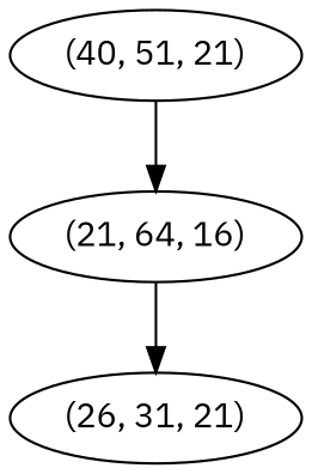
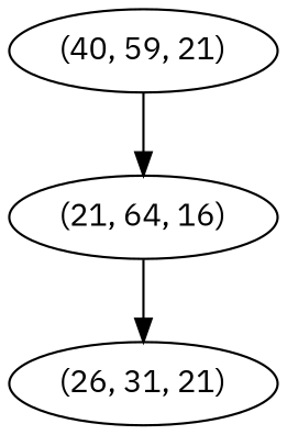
  digraph {
    fontname="IBM Plex Sans"
    node [fontname="IBM Plex Sans"]
    edge [fontname="IBM Plex Sans"]
    "(21, 64, 16)"
    "(26, 31, 21)"
-   "(40, 51, 21)"
+   "(40, 51, 21)" [label="(40, 59, 21)"]
    "(21, 64, 16)" -> "(26, 31, 21)"
    "(40, 51, 21)" -> "(21, 64, 16)"
  }
